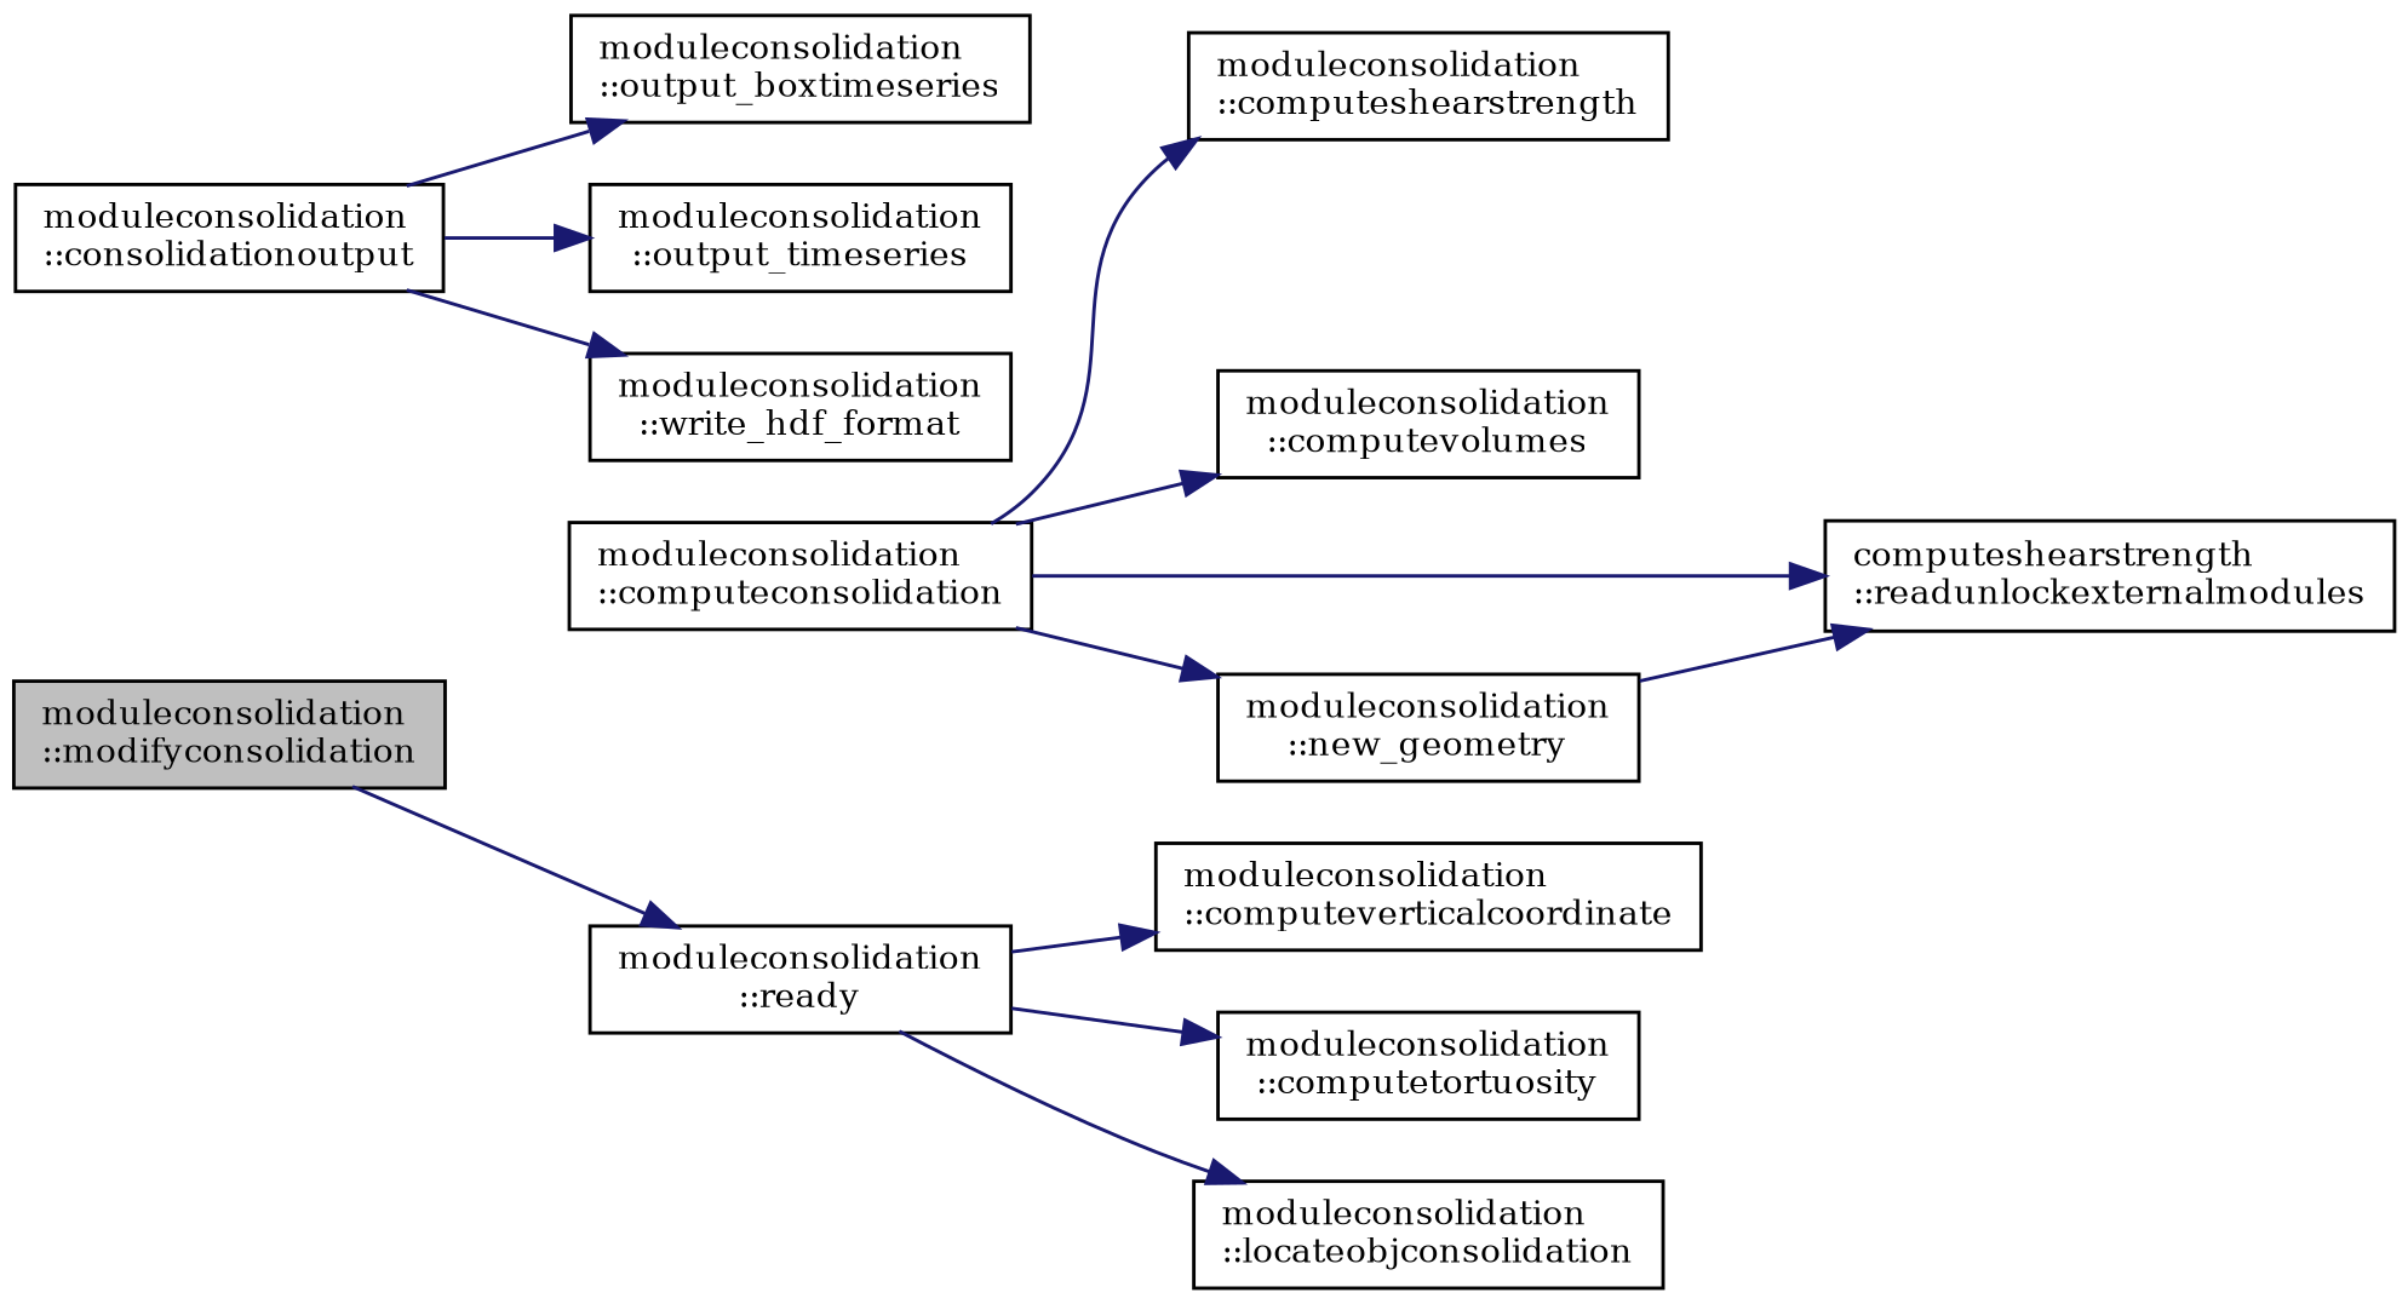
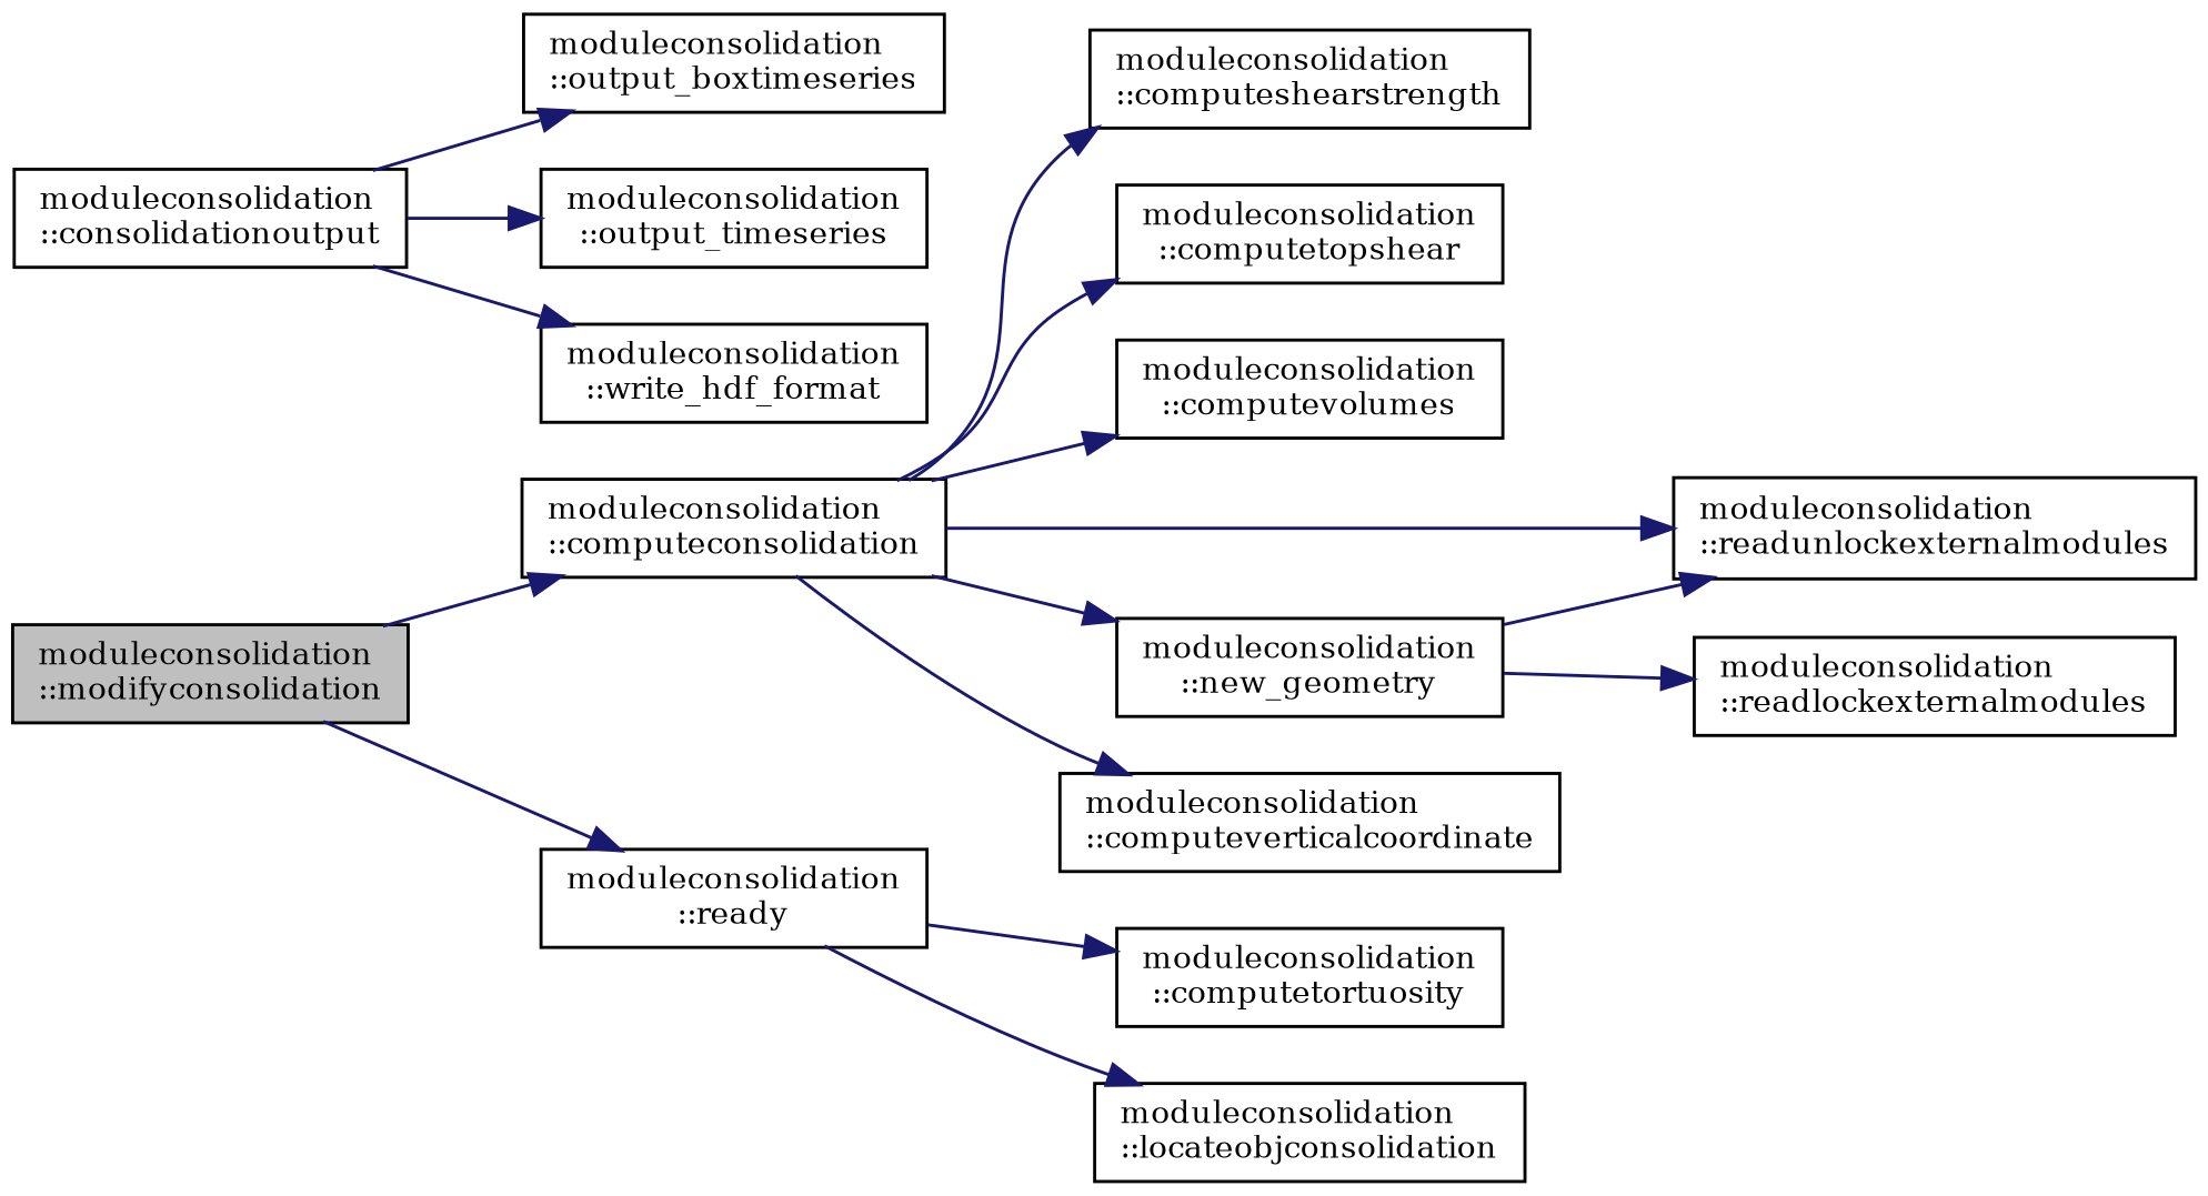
  digraph {
    fontname="DejaVu Serif"
    rankdir=LR
    node [color=black fillcolor=white fontname="DejaVu Serif" fontsize=10 shape=record style=filled]
    edge [color=midnightblue fontname="DejaVu Serif" fontsize=10 labelfontname=Helvetica labelfontsize=10 style=solid]
    n1 [fillcolor=grey75 fontcolor=black height=0.2 label="moduleconsolidation\l::modifyconsolidation" width=0.4]
    n2 [height=0.2 label="moduleconsolidation\l::computeconsolidation" width=0.4]
    n3 [height=0.2 label="moduleconsolidation\l::ready" width=0.4]
    n4 [height=0.2 label="moduleconsolidation\l::computeshearstrength" width=0.4]
+   n5 [height=0.2 label="moduleconsolidation\l::computetopshear" width=0.4]
    n6 [height=0.2 label="moduleconsolidation\l::computeverticalcoordinate" width=0.4]
    n7 [height=0.2 label="moduleconsolidation\l::computevolumes" width=0.4]
    n8 [height=0.2 label="moduleconsolidation\l::new_geometry" width=0.4]
-   n9 [height=0.2 label="computeshearstrength\l::readunlockexternalmodules" width=0.4]
+   n9 [height=0.2 label="moduleconsolidation\l::readunlockexternalmodules" width=0.4]
    n10 [height=0.2 label="moduleconsolidation\l::computetortuosity" width=0.4]
    n11 [height=0.2 label="moduleconsolidation\l::locateobjconsolidation" width=0.4]
    n12 [height=0.2 label="moduleconsolidation\l::consolidationoutput" width=0.4]
    n13 [height=0.2 label="moduleconsolidation\l::output_boxtimeseries" width=0.4]
    n14 [height=0.2 label="moduleconsolidation\l::output_timeseries" width=0.4]
    n15 [height=0.2 label="moduleconsolidation\l::write_hdf_format" width=0.4]
+   n16 [height=0.2 label="moduleconsolidation\l::readlockexternalmodules" width=0.4]
+   n1 -> n2
    n1 -> n3
    n2 -> n4
-   n3 -> n6
+   n2 -> n5
+   n2 -> n6
    n2 -> n7
    n2 -> n8
    n2 -> n9
    n3 -> n10
    n3 -> n11
    n8 -> n9
+   n8 -> n16
    n12 -> n13
    n12 -> n14
    n12 -> n15
  }
